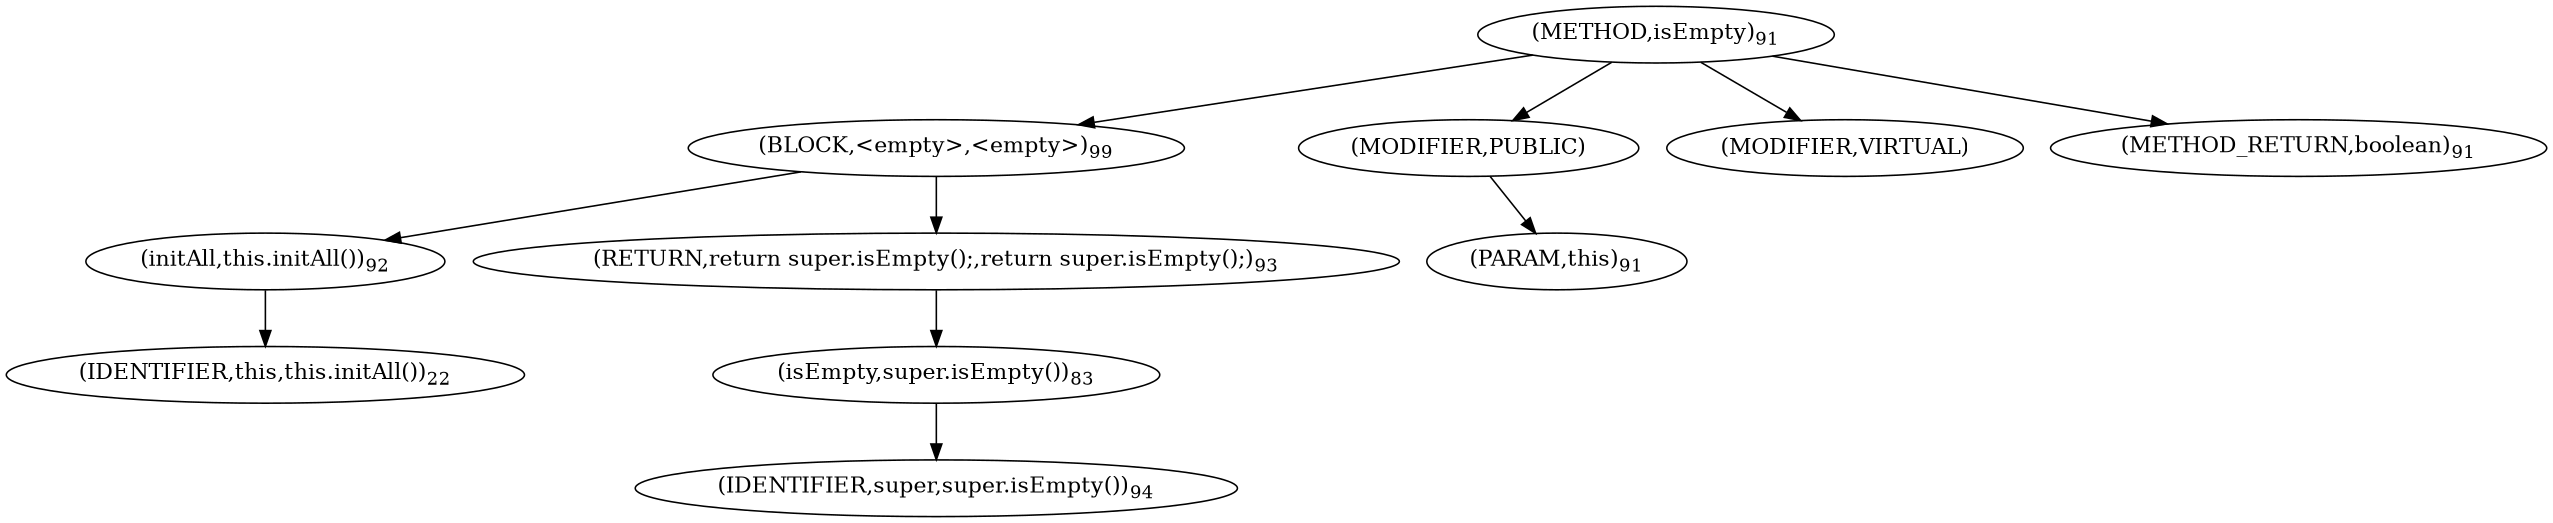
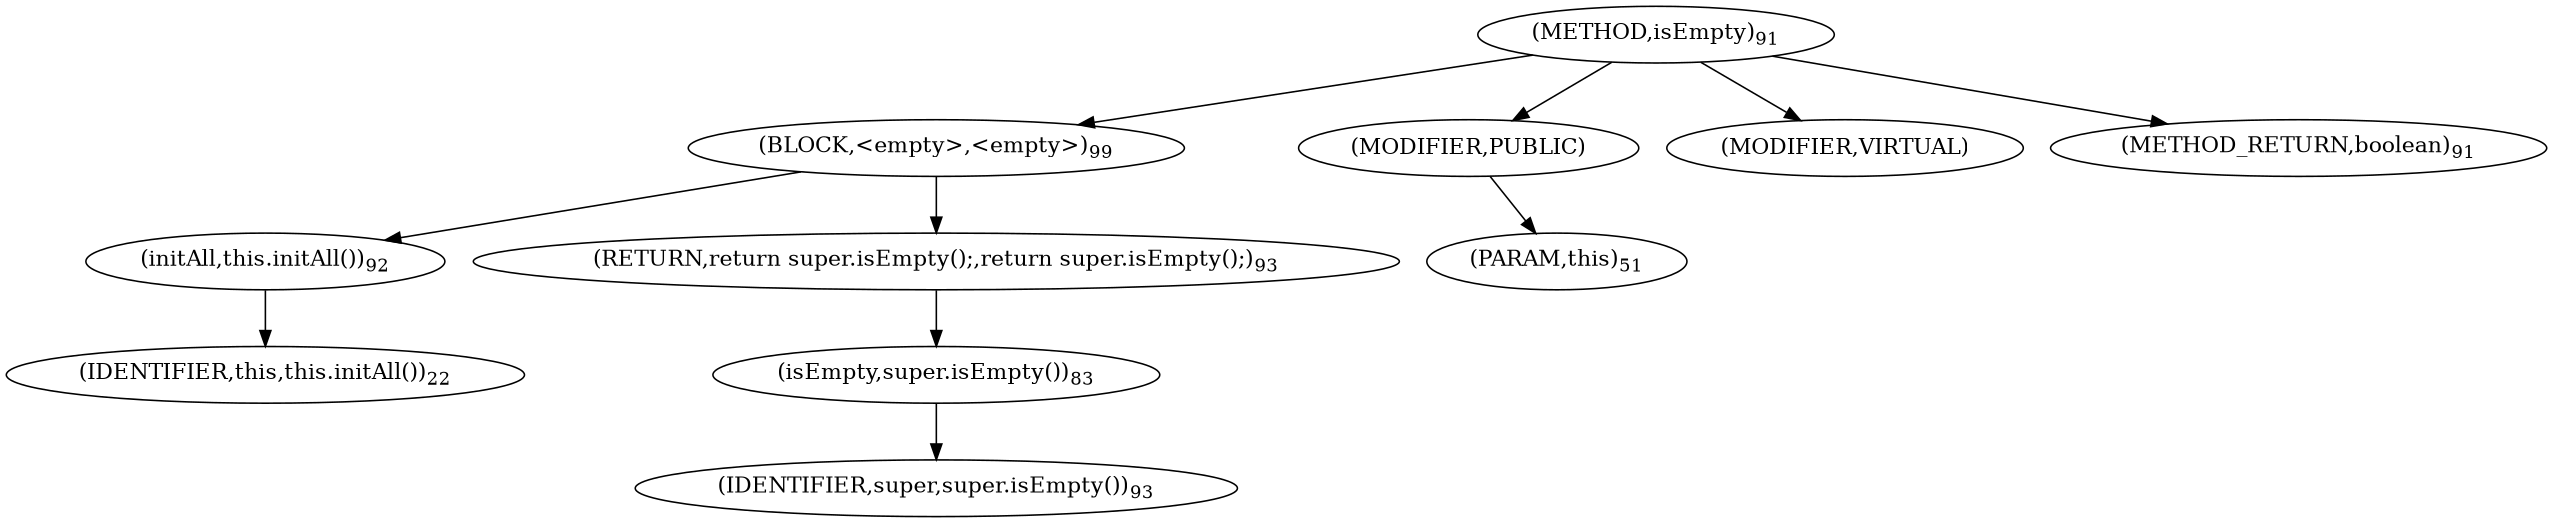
  digraph {
    n1 [label=<(METHOD,isEmpty)<SUB>91</SUB>>]
    n2 [label=<(BLOCK,&lt;empty&gt;,&lt;empty&gt;)<SUB>99</SUB>>]
    n3 [label=<(MODIFIER,PUBLIC)>]
    n4 [label=<(MODIFIER,VIRTUAL)>]
    n5 [label=<(METHOD_RETURN,boolean)<SUB>91</SUB>>]
-   n6 [label=<(PARAM,this)<SUB>91</SUB>>]
+   n6 [label=<(PARAM,this)<SUB>51</SUB>>]
    n7 [label=<(initAll,this.initAll())<SUB>92</SUB>>]
    n8 [label=<(RETURN,return super.isEmpty();,return super.isEmpty();)<SUB>93</SUB>>]
    n9 [label=<(IDENTIFIER,this,this.initAll())<SUB>22</SUB>>]
    n10 [label=<(isEmpty,super.isEmpty())<SUB>83</SUB>>]
-   n11 [label=<(IDENTIFIER,super,super.isEmpty())<SUB>94</SUB>>]
+   n11 [label=<(IDENTIFIER,super,super.isEmpty())<SUB>93</SUB>>]
    n1 -> n2
    n1 -> n3
    n1 -> n4
    n1 -> n5
    n2 -> n7
    n2 -> n8
    n3 -> n6
    n7 -> n9
    n8 -> n10
    n10 -> n11
  }
